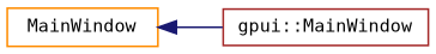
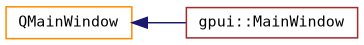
  digraph {
    rankdir=LR
    fontname="DejaVu Sans Mono"
    node [fillcolor=white fontname="DejaVu Sans Mono" fontsize=10 shape=record style=filled]
-   n1 [color=darkorange height=0.2 label=MainWindow width=0.4]
+   n1 [color=darkorange height=0.2 label=QMainWindow width=0.4]
    n2 [color=brown height=0.2 label="gpui::MainWindow" width=0.4]
    n1 -> n2 [color=midnightblue dir=back fontname="DejaVu Sans Mono" fontsize=10 labelfontname=Helvetica labelfontsize=10 style=solid]
  }
